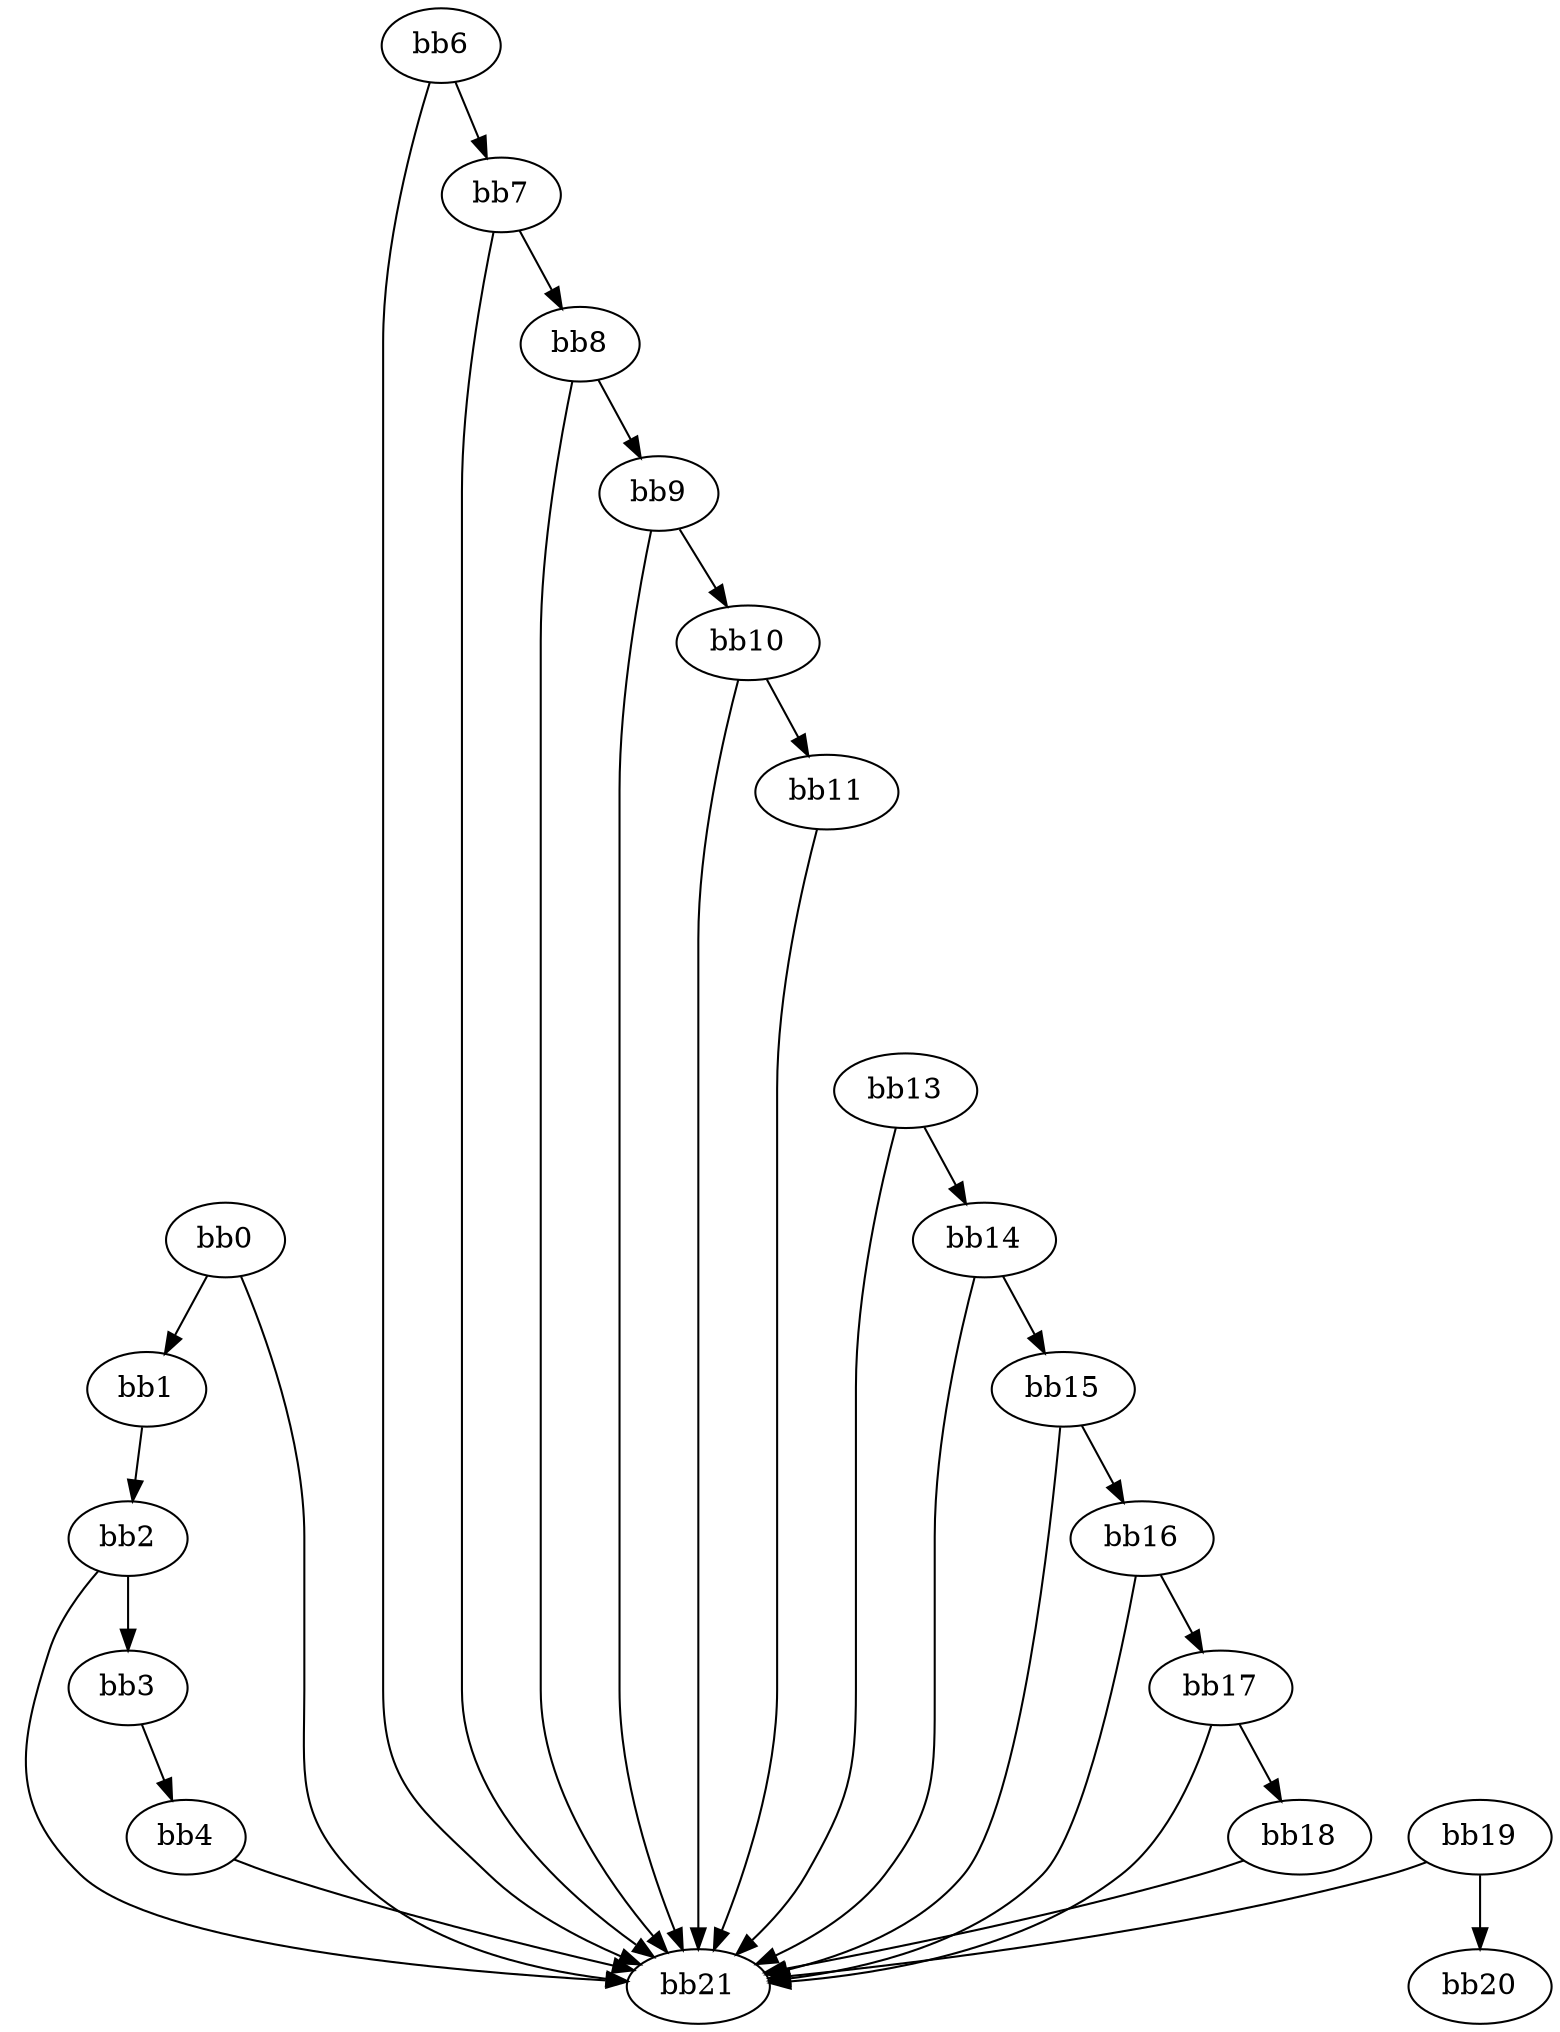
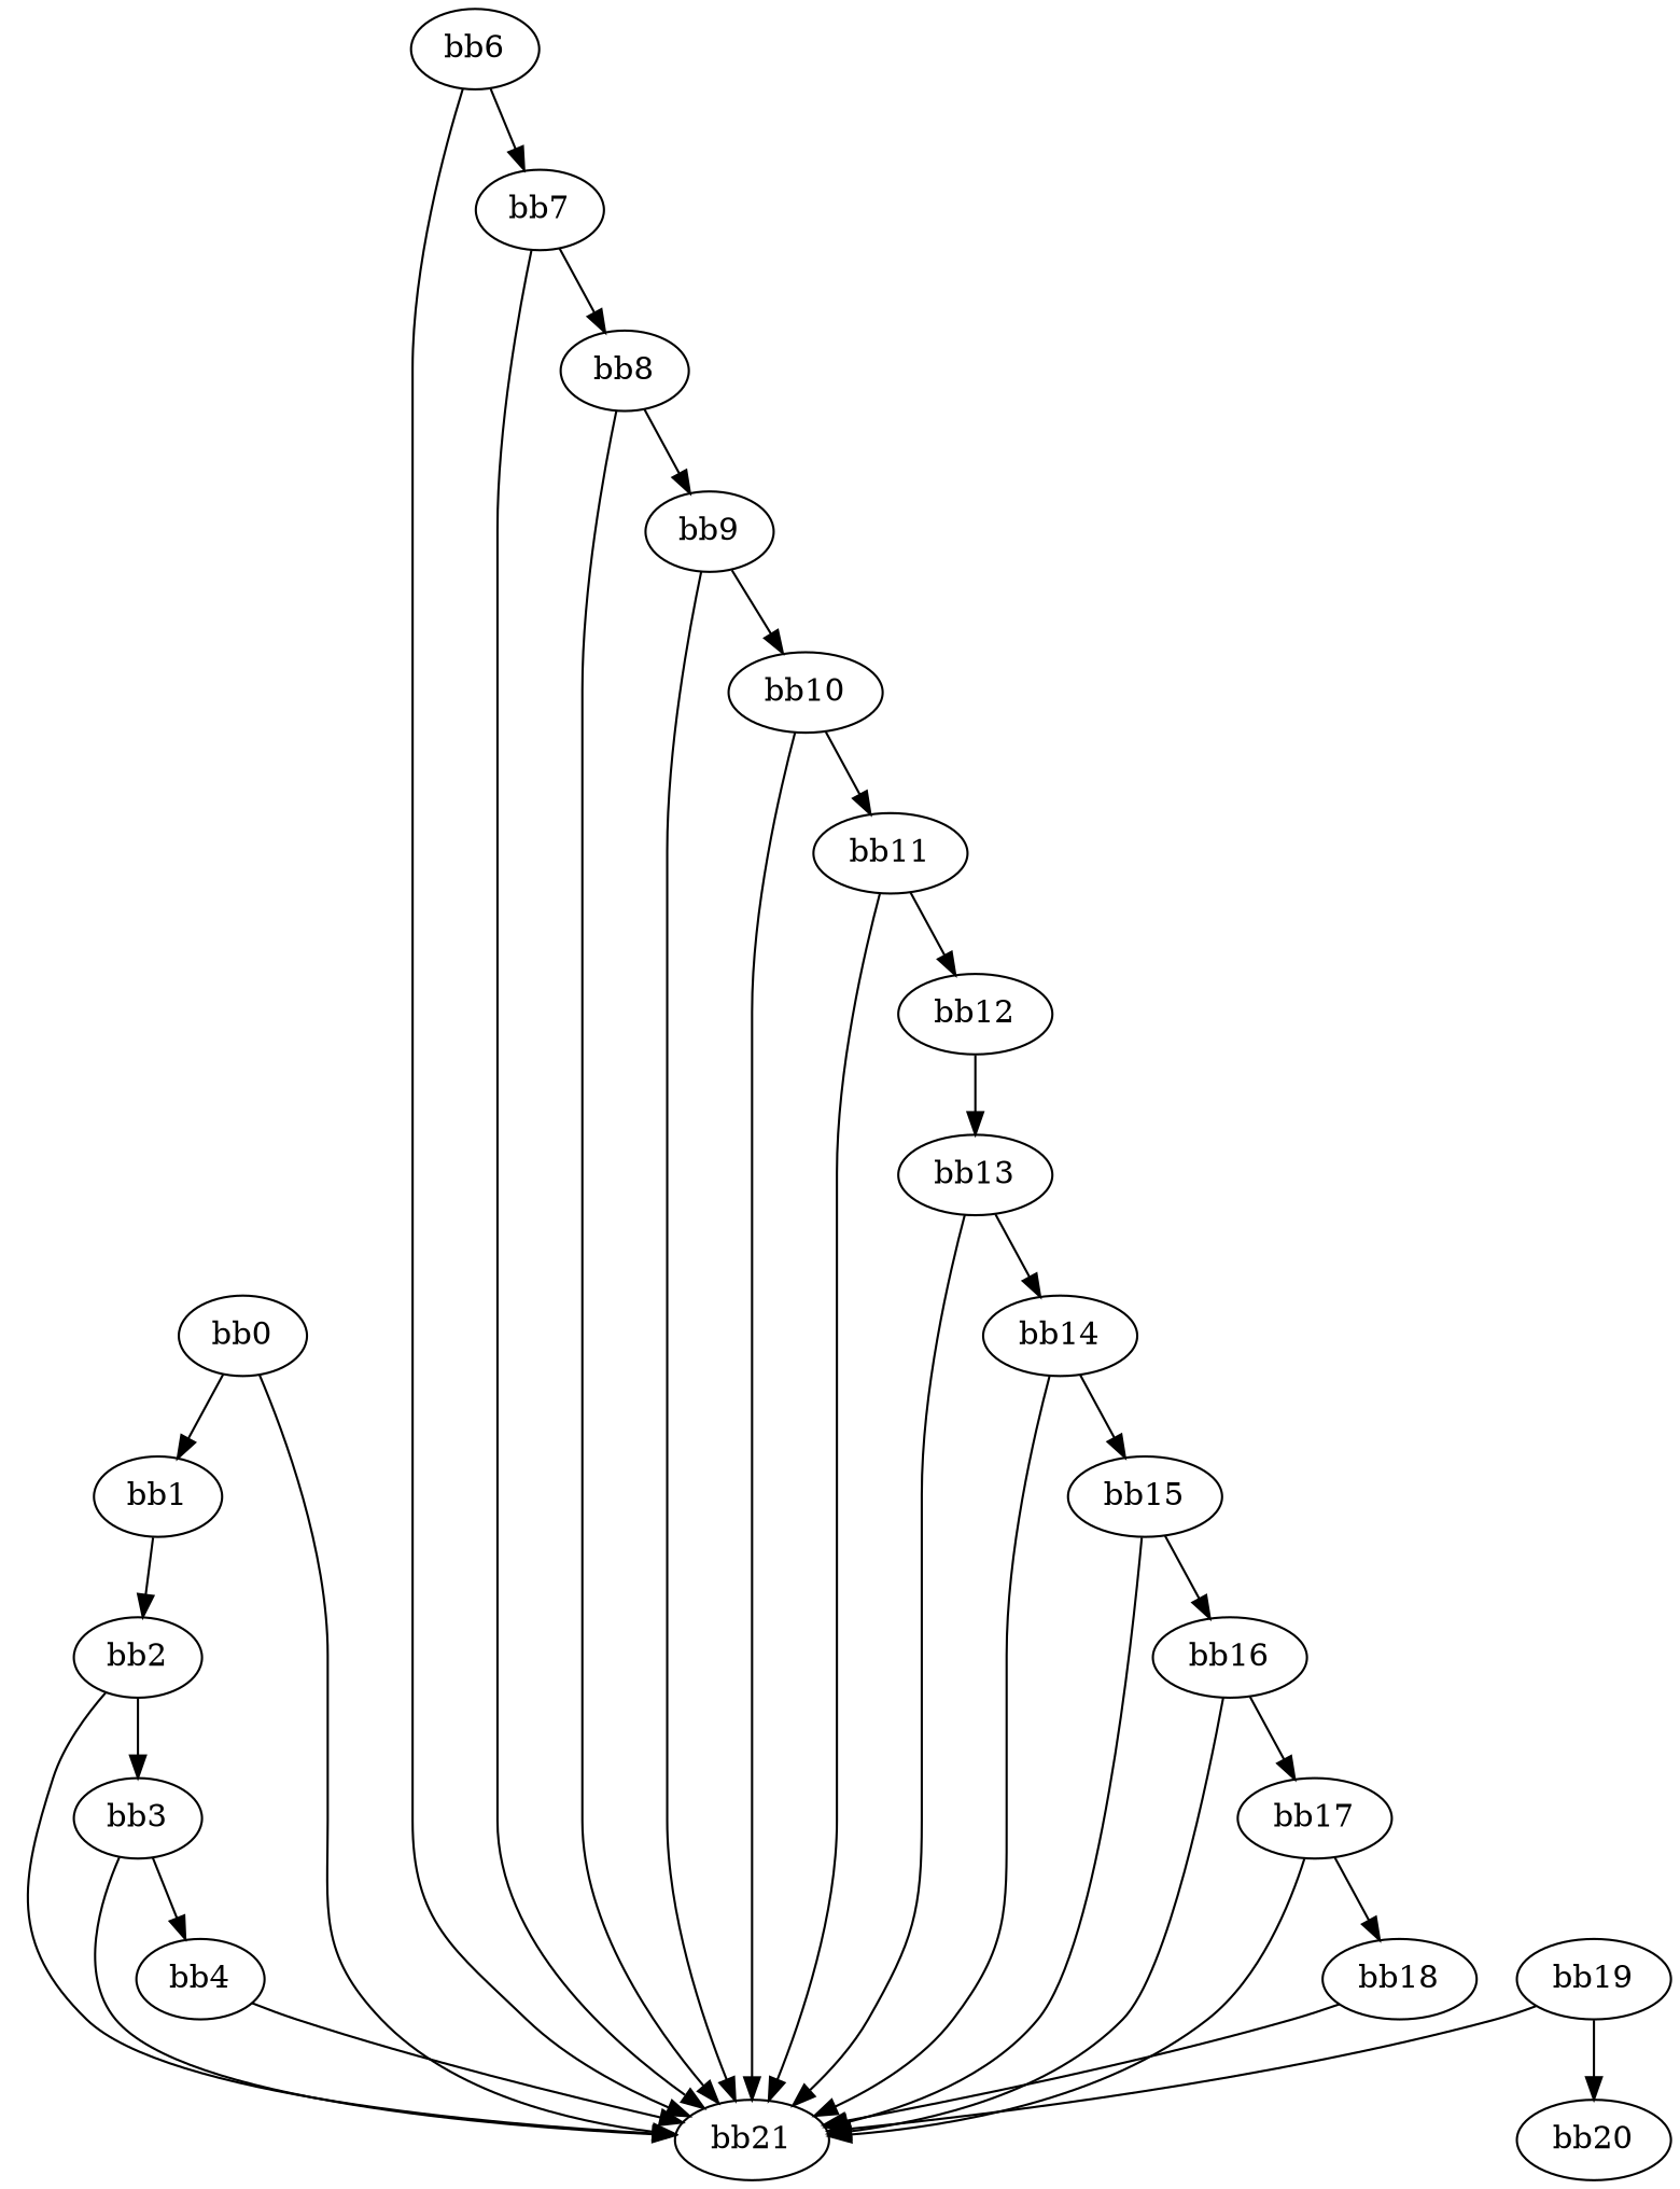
  digraph {
    n1 [label="bb0\l"]
    n2 [label="bb1\l"]
    n3 [label="bb21\l"]
    n4 [label="bb2\l"]
    n5 [label="bb3\l"]
    n6 [label="bb4\l"]
    n7 [label="bb6\l"]
    n8 [label="bb7\l"]
    n9 [label="bb8\l"]
    n10 [label="bb9\l"]
    n11 [label="bb10\l"]
    n12 [label="bb11\l"]
+   n13 [label="bb12\l"]
    n14 [label="bb13\l"]
    n15 [label="bb14\l"]
    n16 [label="bb15\l"]
    n17 [label="bb16\l"]
    n18 [label="bb17\l"]
    n19 [label="bb18\l"]
    n20 [label="bb19\l"]
    n21 [label="bb20\l"]
    n1 -> n2
    n1 -> n3
    n2 -> n4
    n4 -> n3
    n4 -> n5
+   n5 -> n3
    n5 -> n6
    n6 -> n3
    n7 -> n3
    n7 -> n8
    n8 -> n3
    n8 -> n9
    n9 -> n3
    n9 -> n10
    n10 -> n3
    n10 -> n11
    n11 -> n3
    n11 -> n12
    n12 -> n3
+   n12 -> n13
+   n13 -> n14
    n14 -> n3
    n14 -> n15
    n15 -> n3
    n15 -> n16
    n16 -> n3
    n16 -> n17
    n17 -> n3
    n17 -> n18
    n18 -> n3
    n18 -> n19
    n19 -> n3
    n20 -> n3
    n20 -> n21
  }
